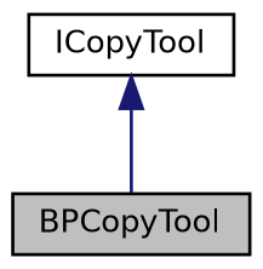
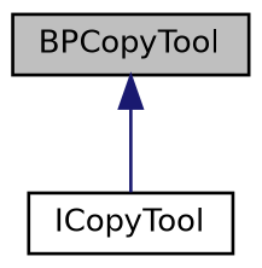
  digraph {
    node [color=black fontname=Helvetica fontsize=10 shape=record style=filled]
    n1 [fillcolor=grey75 fontcolor=black height=0.2 label=BPCopyTool width=0.4]
    n2 [fillcolor=white height=0.2 label=ICopyTool width=0.4]
-   n2 -> n1 [color=midnightblue dir=back fontname=Helvetica fontsize=10 labelfontname=Helvetica labelfontsize=10 style=solid]
+   n1 -> n2 [color=midnightblue dir=back fontname=Helvetica fontsize=10 labelfontname=Helvetica labelfontsize=10 style=solid]
  }
